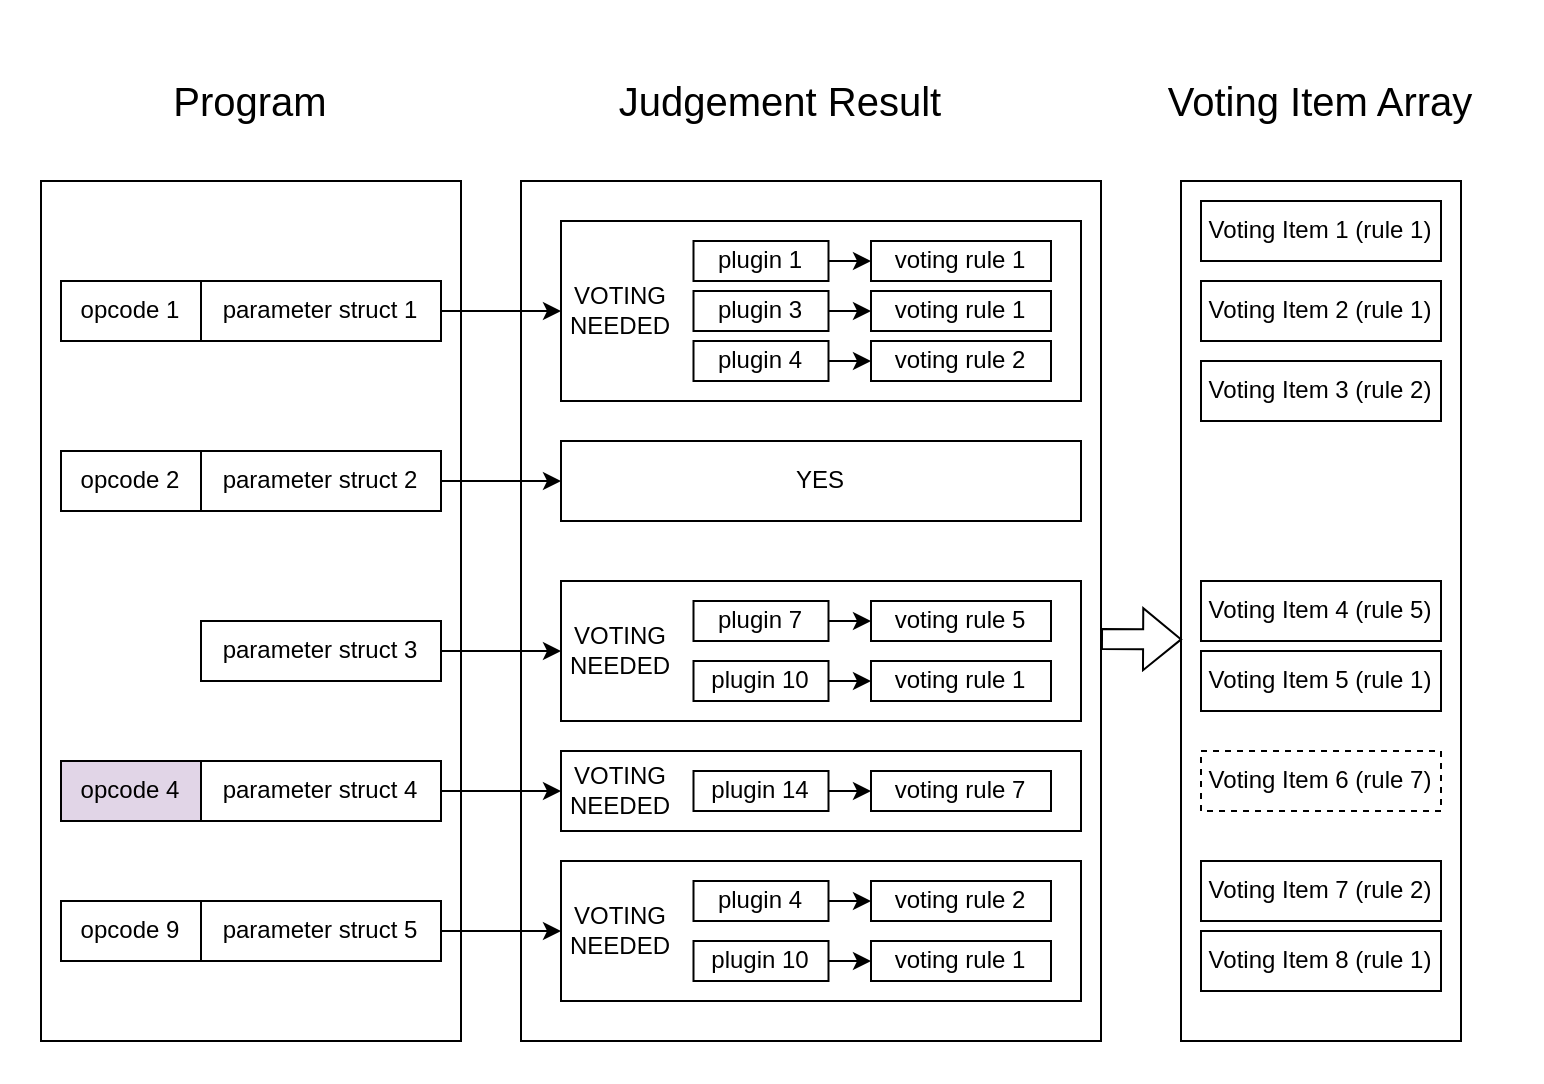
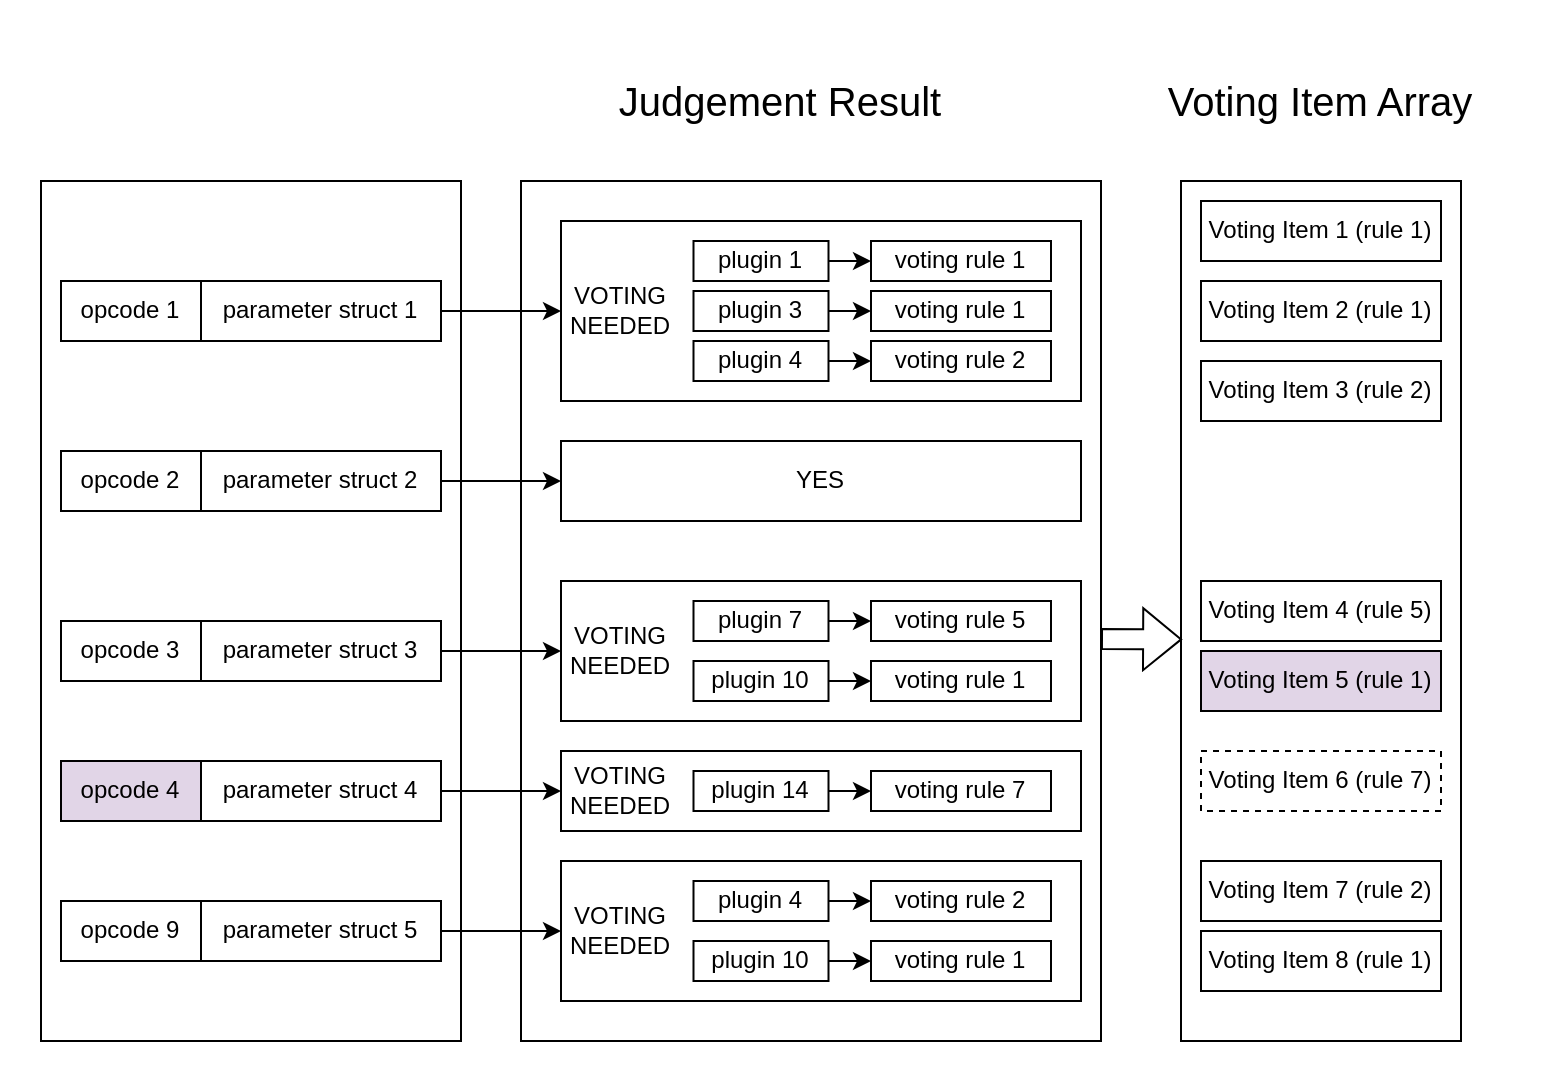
  <mxCell id="0" />
  <mxCell id="1" parent="0" />
  <mxCell id="2" value="+" style="rounded=0;whiteSpace=wrap;html=1;" vertex="1" parent="1"><mxGeometry x="590" y="90" width="140" height="430" as="geometry" /></mxCell>
  <mxCell id="3" value="" style="rounded=0;whiteSpace=wrap;html=1;" vertex="1" parent="1"><mxGeometry x="260" y="90" width="290" height="430" as="geometry" /></mxCell>
  <mxCell id="4" value="" style="rounded=0;whiteSpace=wrap;html=1;" vertex="1" parent="1"><mxGeometry x="20" y="90" width="210" height="430" as="geometry" /></mxCell>
  <mxCell id="5" value="" style="rounded=0;whiteSpace=wrap;html=1;" vertex="1" parent="1"><mxGeometry x="280" y="110" width="260" height="90" as="geometry" /></mxCell>
  <mxCell id="6" value="opcode 1" style="rounded=0;whiteSpace=wrap;html=1;" vertex="1" parent="1"><mxGeometry x="30" y="140" width="70" height="30" as="geometry" /></mxCell>
  <mxCell id="7" style="edgeStyle=orthogonalEdgeStyle;rounded=0;orthogonalLoop=1;jettySize=auto;html=1;entryX=0;entryY=0.5;entryDx=0;entryDy=0;" edge="1" parent="1" source="8" target="5"><mxGeometry relative="1" as="geometry" /></mxCell>
  <mxCell id="8" value="parameter struct 1" style="rounded=0;whiteSpace=wrap;html=1;" vertex="1" parent="1"><mxGeometry x="100" y="140" width="120" height="30" as="geometry" /></mxCell>
  <mxCell id="9" value="opcode 2" style="rounded=0;whiteSpace=wrap;html=1;" vertex="1" parent="1"><mxGeometry x="30" y="225" width="70" height="30" as="geometry" /></mxCell>
  <mxCell id="10" style="edgeStyle=orthogonalEdgeStyle;rounded=0;orthogonalLoop=1;jettySize=auto;html=1;entryX=0;entryY=0.5;entryDx=0;entryDy=0;exitX=1;exitY=0.5;exitDx=0;exitDy=0;" edge="1" parent="1" source="16" target="32"><mxGeometry relative="1" as="geometry"><mxPoint x="90" y="395" as="sourcePoint" /></mxGeometry></mxCell>
  <mxCell id="11" value="parameter struct 2" style="rounded=0;whiteSpace=wrap;html=1;" vertex="1" parent="1"><mxGeometry x="100" y="225" width="120" height="30" as="geometry" /></mxCell>
+ <mxCell id="12" value="opcode 3" style="rounded=0;whiteSpace=wrap;html=1;" vertex="1" parent="1"><mxGeometry x="30" y="310" width="70" height="30" as="geometry" /></mxCell>
  <mxCell id="13" style="edgeStyle=orthogonalEdgeStyle;rounded=0;orthogonalLoop=1;jettySize=auto;html=1;entryX=0;entryY=0.5;entryDx=0;entryDy=0;" edge="1" parent="1" source="14" target="33"><mxGeometry relative="1" as="geometry" /></mxCell>
  <mxCell id="14" value="parameter struct 3" style="rounded=0;whiteSpace=wrap;html=1;" vertex="1" parent="1"><mxGeometry x="100" y="310" width="120" height="30" as="geometry" /></mxCell>
  <mxCell id="15" value="opcode 4" style="rounded=0;whiteSpace=wrap;html=1;fillColor=#e1d5e7;" vertex="1" parent="1"><mxGeometry x="30" y="380" width="70" height="30" as="geometry" /></mxCell>
  <mxCell id="16" value="parameter struct 4" style="rounded=0;whiteSpace=wrap;html=1;" vertex="1" parent="1"><mxGeometry x="100" y="380" width="120" height="30" as="geometry" /></mxCell>
  <mxCell id="17" value="opcode 9" style="rounded=0;whiteSpace=wrap;html=1;" vertex="1" parent="1"><mxGeometry x="30" y="450" width="70" height="30" as="geometry" /></mxCell>
  <mxCell id="18" style="edgeStyle=orthogonalEdgeStyle;rounded=0;orthogonalLoop=1;jettySize=auto;html=1;entryX=0;entryY=0.5;entryDx=0;entryDy=0;" edge="1" parent="1" source="19" target="42"><mxGeometry relative="1" as="geometry" /></mxCell>
  <mxCell id="19" value="parameter struct 5" style="rounded=0;whiteSpace=wrap;html=1;" vertex="1" parent="1"><mxGeometry x="100" y="450" width="120" height="30" as="geometry" /></mxCell>
- <mxCell id="20" value="&lt;font style=&quot;font-size: 20px;&quot;&gt;Program&lt;/font&gt;" style="text;html=1;strokeColor=none;fillColor=none;align=center;verticalAlign=middle;whiteSpace=wrap;rounded=0;" vertex="1" parent="1"><mxGeometry x="70" y="20" width="110" height="60" as="geometry" /></mxCell>
  <mxCell id="21" value="&lt;font style=&quot;font-size: 20px;&quot;&gt;Judgement Result&lt;/font&gt;" style="text;html=1;strokeColor=none;fillColor=none;align=center;verticalAlign=middle;whiteSpace=wrap;rounded=0;" vertex="1" parent="1"><mxGeometry x="300" y="20" width="180" height="60" as="geometry" /></mxCell>
  <mxCell id="22" style="edgeStyle=orthogonalEdgeStyle;rounded=0;orthogonalLoop=1;jettySize=auto;html=1;" edge="1" parent="1" source="23" target="24"><mxGeometry relative="1" as="geometry" /></mxCell>
  <mxCell id="23" value="plugin 1" style="rounded=0;whiteSpace=wrap;html=1;" vertex="1" parent="1"><mxGeometry x="346.25" y="120" width="67.5" height="20" as="geometry" /></mxCell>
  <mxCell id="24" value="voting rule 1" style="rounded=0;whiteSpace=wrap;html=1;" vertex="1" parent="1"><mxGeometry x="435" y="120" width="90" height="20" as="geometry" /></mxCell>
  <mxCell id="25" style="edgeStyle=orthogonalEdgeStyle;rounded=0;orthogonalLoop=1;jettySize=auto;html=1;" edge="1" parent="1" source="26" target="27"><mxGeometry relative="1" as="geometry" /></mxCell>
  <mxCell id="26" value="plugin 3" style="rounded=0;whiteSpace=wrap;html=1;" vertex="1" parent="1"><mxGeometry x="346.25" y="145" width="67.5" height="20" as="geometry" /></mxCell>
  <mxCell id="27" value="voting rule 1" style="rounded=0;whiteSpace=wrap;html=1;" vertex="1" parent="1"><mxGeometry x="435" y="145" width="90" height="20" as="geometry" /></mxCell>
  <mxCell id="28" style="edgeStyle=orthogonalEdgeStyle;rounded=0;orthogonalLoop=1;jettySize=auto;html=1;" edge="1" parent="1" source="29" target="30"><mxGeometry relative="1" as="geometry" /></mxCell>
  <mxCell id="29" value="plugin 4" style="rounded=0;whiteSpace=wrap;html=1;" vertex="1" parent="1"><mxGeometry x="346.25" y="170" width="67.5" height="20" as="geometry" /></mxCell>
  <mxCell id="30" value="voting rule 2" style="rounded=0;whiteSpace=wrap;html=1;" vertex="1" parent="1"><mxGeometry x="435" y="170" width="90" height="20" as="geometry" /></mxCell>
  <mxCell id="31" value="VOTING NEEDED" style="text;html=1;strokeColor=none;fillColor=none;align=center;verticalAlign=middle;whiteSpace=wrap;rounded=0;" vertex="1" parent="1"><mxGeometry x="280" y="140" width="60" height="30" as="geometry" /></mxCell>
  <mxCell id="32" value="" style="rounded=0;whiteSpace=wrap;html=1;" vertex="1" parent="1"><mxGeometry x="280" y="375" width="260" height="40" as="geometry" /></mxCell>
  <mxCell id="33" value="" style="rounded=0;whiteSpace=wrap;html=1;" vertex="1" parent="1"><mxGeometry x="280" y="290" width="260" height="70" as="geometry" /></mxCell>
  <mxCell id="34" style="edgeStyle=orthogonalEdgeStyle;rounded=0;orthogonalLoop=1;jettySize=auto;html=1;" edge="1" parent="1" source="35" target="36"><mxGeometry relative="1" as="geometry" /></mxCell>
  <mxCell id="35" value="plugin 7" style="rounded=0;whiteSpace=wrap;html=1;" vertex="1" parent="1"><mxGeometry x="346.25" y="300" width="67.5" height="20" as="geometry" /></mxCell>
  <mxCell id="36" value="voting rule 5" style="rounded=0;whiteSpace=wrap;html=1;" vertex="1" parent="1"><mxGeometry x="435" y="300" width="90" height="20" as="geometry" /></mxCell>
  <mxCell id="37" style="edgeStyle=orthogonalEdgeStyle;rounded=0;orthogonalLoop=1;jettySize=auto;html=1;" edge="1" parent="1" source="38" target="39"><mxGeometry relative="1" as="geometry" /></mxCell>
  <mxCell id="38" value="plugin 10" style="rounded=0;whiteSpace=wrap;html=1;" vertex="1" parent="1"><mxGeometry x="346.25" y="330" width="67.5" height="20" as="geometry" /></mxCell>
  <mxCell id="39" value="voting rule 1" style="rounded=0;whiteSpace=wrap;html=1;" vertex="1" parent="1"><mxGeometry x="435" y="330" width="90" height="20" as="geometry" /></mxCell>
  <mxCell id="40" style="edgeStyle=orthogonalEdgeStyle;rounded=0;orthogonalLoop=1;jettySize=auto;html=1;entryX=0;entryY=0.5;entryDx=0;entryDy=0;exitX=1;exitY=0.5;exitDx=0;exitDy=0;" edge="1" parent="1" source="11" target="41"><mxGeometry relative="1" as="geometry"><mxPoint x="90" y="240" as="sourcePoint" /></mxGeometry></mxCell>
  <mxCell id="41" value="YES" style="rounded=0;whiteSpace=wrap;html=1;" vertex="1" parent="1"><mxGeometry x="280" y="220" width="260" height="40" as="geometry" /></mxCell>
  <mxCell id="42" value="" style="rounded=0;whiteSpace=wrap;html=1;" vertex="1" parent="1"><mxGeometry x="280" y="430" width="260" height="70" as="geometry" /></mxCell>
  <mxCell id="43" style="edgeStyle=orthogonalEdgeStyle;rounded=0;orthogonalLoop=1;jettySize=auto;html=1;" edge="1" parent="1" source="44" target="45"><mxGeometry relative="1" as="geometry" /></mxCell>
  <mxCell id="44" value="plugin 4" style="rounded=0;whiteSpace=wrap;html=1;" vertex="1" parent="1"><mxGeometry x="346.25" y="440" width="67.5" height="20" as="geometry" /></mxCell>
  <mxCell id="45" value="voting rule 2" style="rounded=0;whiteSpace=wrap;html=1;" vertex="1" parent="1"><mxGeometry x="435" y="440" width="90" height="20" as="geometry" /></mxCell>
  <mxCell id="46" style="edgeStyle=orthogonalEdgeStyle;rounded=0;orthogonalLoop=1;jettySize=auto;html=1;" edge="1" parent="1" source="47" target="48"><mxGeometry relative="1" as="geometry" /></mxCell>
  <mxCell id="47" value="plugin 10" style="rounded=0;whiteSpace=wrap;html=1;" vertex="1" parent="1"><mxGeometry x="346.25" y="470" width="67.5" height="20" as="geometry" /></mxCell>
  <mxCell id="48" value="voting rule 1" style="rounded=0;whiteSpace=wrap;html=1;" vertex="1" parent="1"><mxGeometry x="435" y="470" width="90" height="20" as="geometry" /></mxCell>
  <mxCell id="49" style="edgeStyle=orthogonalEdgeStyle;rounded=0;orthogonalLoop=1;jettySize=auto;html=1;" edge="1" parent="1" source="50" target="51"><mxGeometry relative="1" as="geometry" /></mxCell>
  <mxCell id="50" value="plugin 14" style="rounded=0;whiteSpace=wrap;html=1;" vertex="1" parent="1"><mxGeometry x="346.25" y="385" width="67.5" height="20" as="geometry" /></mxCell>
  <mxCell id="51" value="voting rule 7" style="rounded=0;whiteSpace=wrap;html=1;" vertex="1" parent="1"><mxGeometry x="435" y="385" width="90" height="20" as="geometry" /></mxCell>
  <mxCell id="52" value="&lt;font style=&quot;font-size: 20px;&quot;&gt;Voting Item Array&lt;/font&gt;" style="text;html=1;strokeColor=none;fillColor=none;align=center;verticalAlign=middle;whiteSpace=wrap;rounded=0;" vertex="1" parent="1"><mxGeometry x="570" y="20" width="180" height="60" as="geometry" /></mxCell>
  <mxCell id="53" value="Voting Item 1 (rule 1)" style="rounded=0;whiteSpace=wrap;html=1;" vertex="1" parent="1"><mxGeometry x="600" y="100" width="120" height="30" as="geometry" /></mxCell>
  <mxCell id="54" value="Voting Item 2 (rule 1)" style="rounded=0;whiteSpace=wrap;html=1;" vertex="1" parent="1"><mxGeometry x="600" y="140" width="120" height="30" as="geometry" /></mxCell>
  <mxCell id="55" value="Voting Item 3 (rule 2)" style="rounded=0;whiteSpace=wrap;html=1;" vertex="1" parent="1"><mxGeometry x="600" y="180" width="120" height="30" as="geometry" /></mxCell>
  <mxCell id="56" value="Voting Item 4 (rule 5)" style="rounded=0;whiteSpace=wrap;html=1;" vertex="1" parent="1"><mxGeometry x="600" y="290" width="120" height="30" as="geometry" /></mxCell>
- <mxCell id="57" value="Voting Item 5 (rule 1)" style="rounded=0;whiteSpace=wrap;html=1;" vertex="1" parent="1"><mxGeometry x="600" y="325" width="120" height="30" as="geometry" /></mxCell>
+ <mxCell id="57" value="Voting Item 5 (rule 1)" style="rounded=0;whiteSpace=wrap;html=1;fillColor=#e1d5e7;" vertex="1" parent="1"><mxGeometry x="600" y="325" width="120" height="30" as="geometry" /></mxCell>
  <mxCell id="58" value="Voting Item 6 (rule 7)" style="rounded=0;whiteSpace=wrap;html=1;dashed=1;" vertex="1" parent="1"><mxGeometry x="600" y="375" width="120" height="30" as="geometry" /></mxCell>
  <mxCell id="59" value="Voting Item 7 (rule 2)" style="rounded=0;whiteSpace=wrap;html=1;" vertex="1" parent="1"><mxGeometry x="600" y="430" width="120" height="30" as="geometry" /></mxCell>
  <mxCell id="60" value="Voting Item 8 (rule 1)" style="rounded=0;whiteSpace=wrap;html=1;" vertex="1" parent="1"><mxGeometry x="600" y="465" width="120" height="30" as="geometry" /></mxCell>
  <mxCell id="61" value="" style="shape=flexArrow;endArrow=classic;html=1;rounded=0;entryX=0.004;entryY=0.533;entryDx=0;entryDy=0;entryPerimeter=0;" edge="1" parent="1" target="2"><mxGeometry width="50" height="50" relative="1" as="geometry"><mxPoint x="550" y="319" as="sourcePoint" /><mxPoint x="680" y="255" as="targetPoint" /></mxGeometry></mxCell>
  <mxCell id="62" value="VOTING NEEDED" style="text;html=1;strokeColor=none;fillColor=none;align=center;verticalAlign=middle;whiteSpace=wrap;rounded=0;" vertex="1" parent="1"><mxGeometry x="280" y="310" width="60" height="30" as="geometry" /></mxCell>
  <mxCell id="63" value="VOTING NEEDED" style="text;html=1;strokeColor=none;fillColor=none;align=center;verticalAlign=middle;whiteSpace=wrap;rounded=0;" vertex="1" parent="1"><mxGeometry x="280" y="380" width="60" height="30" as="geometry" /></mxCell>
  <mxCell id="64" value="VOTING NEEDED" style="text;html=1;strokeColor=none;fillColor=none;align=center;verticalAlign=middle;whiteSpace=wrap;rounded=0;" vertex="1" parent="1"><mxGeometry x="280" y="450" width="60" height="30" as="geometry" /></mxCell>
